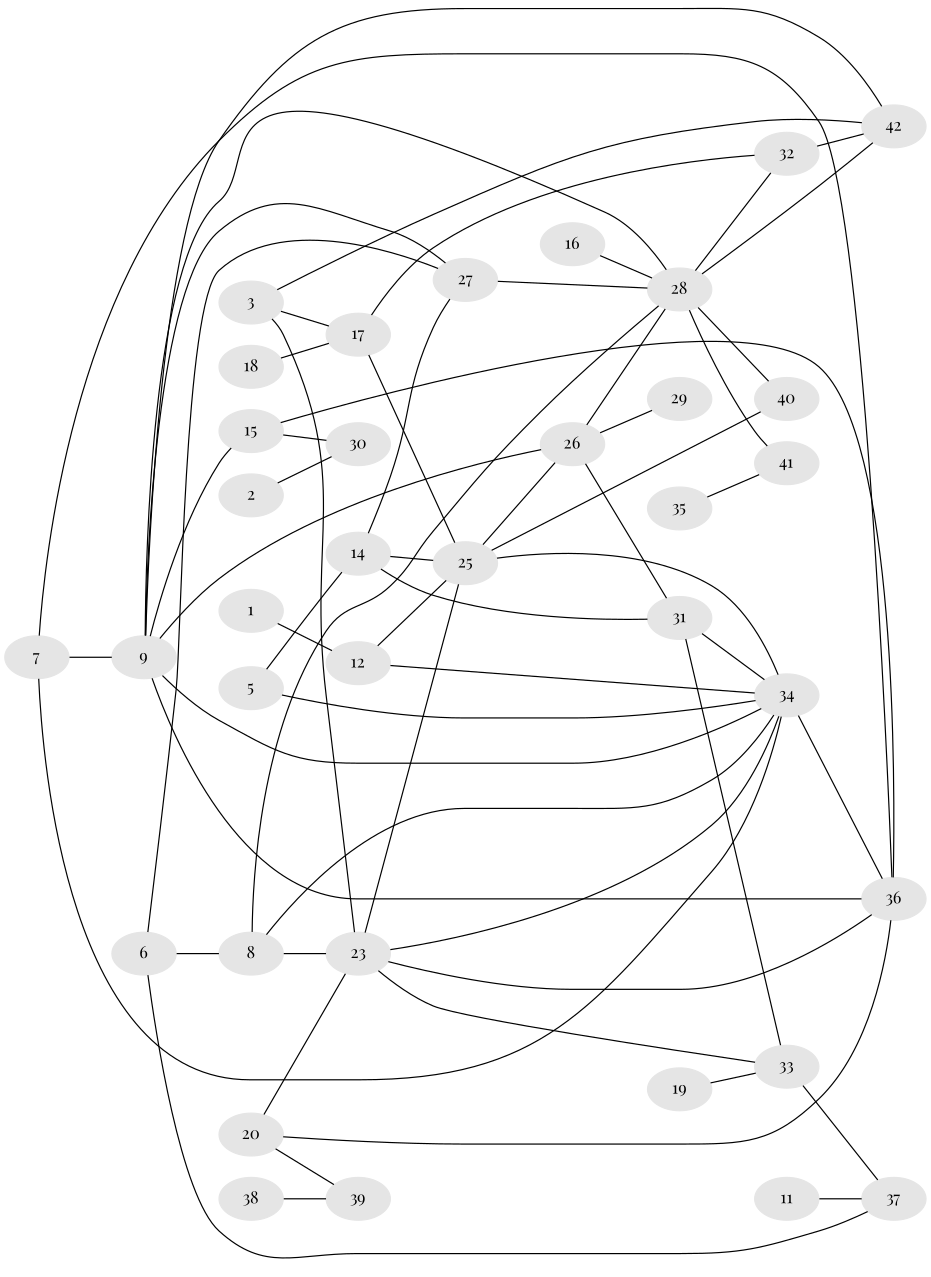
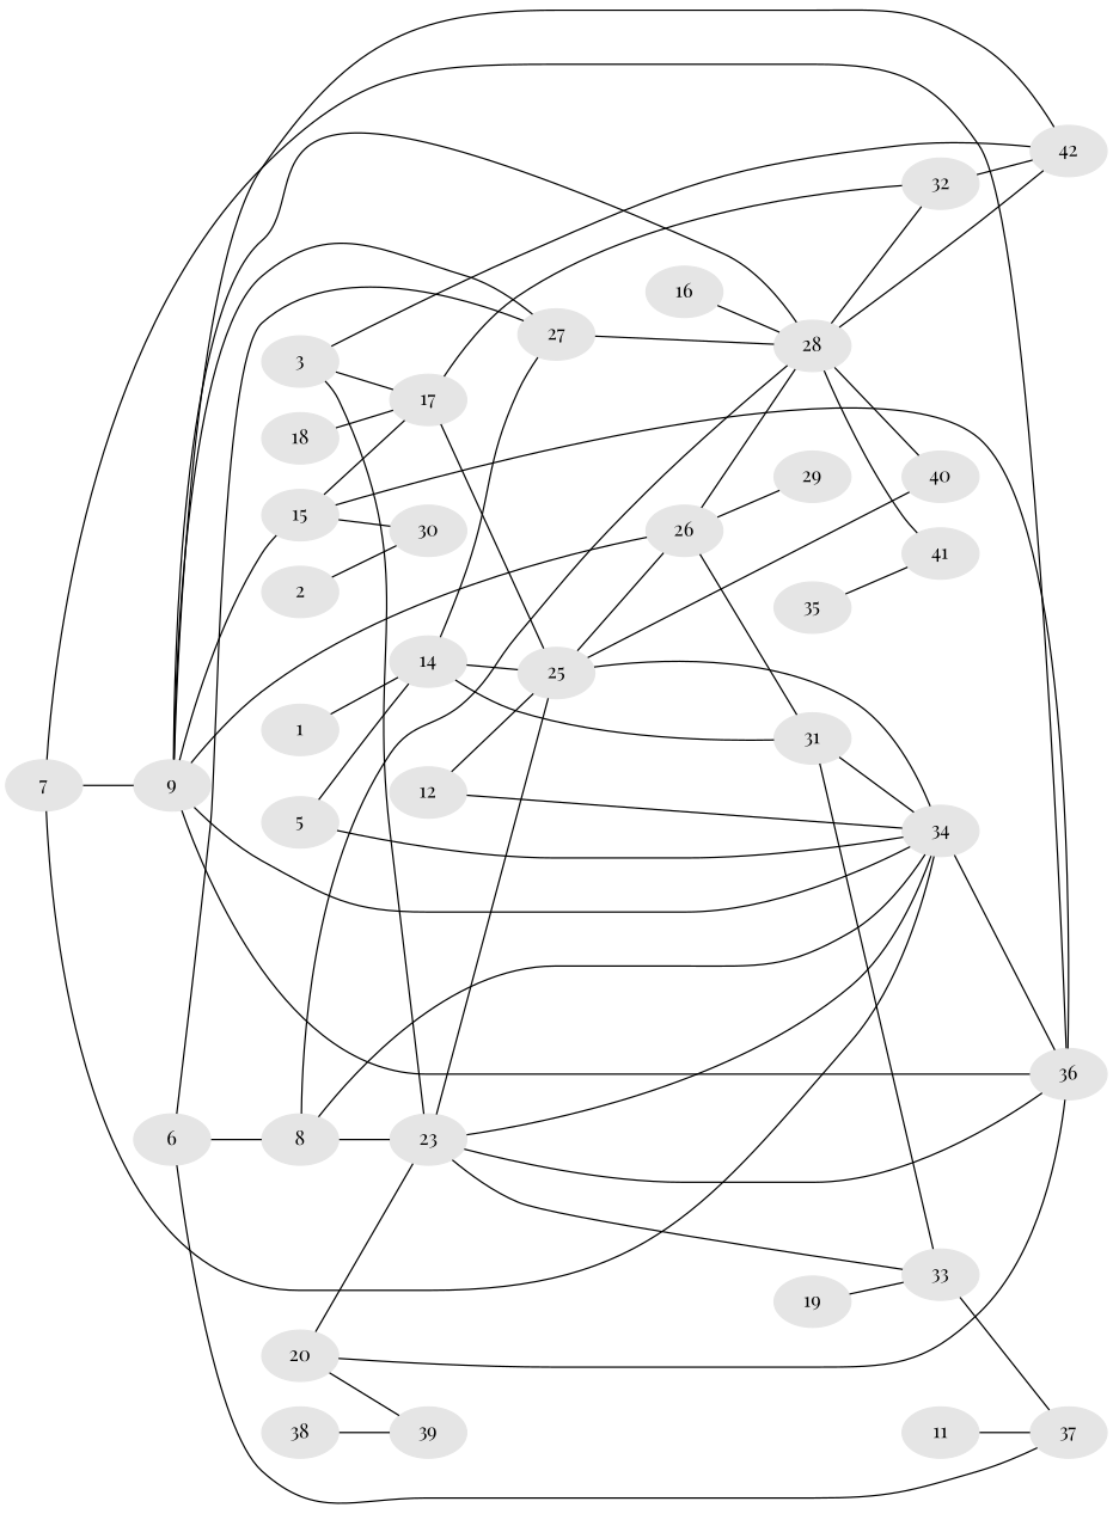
  graph {
    fontname="Playfair Display"
    rankdir=LR
    node [color=gray90 fontname="Playfair Display" style=filled]
    edge [fontname="Playfair Display" weight=1.0]
    1
    12
    34
    25
    2
    30
    3
    17
    23
    42
    32
    36
    33
    5
    14
    27
    31
    6
    8
    37
    28
    7
    9
    15
    26
    40
    41
    29
    11
    n30 [label=18]
    16
    19
    20
    39
    35
    38
-   1 -- 12
+   1 -- 14
    12 -- 34 [weight=3.0]
    12 -- 25
    34 -- 36
    25 -- 34 [weight=2.0]
    25 -- 26
    25 -- 40
    2 -- 30
    3 -- 17
    3 -- 23
    3 -- 42
    17 -- 25
    17 -- 32
    23 -- 34
    23 -- 25 [weight=2.0]
    23 -- 36 [weight=2.0]
    23 -- 33
    32 -- 42
    33 -- 37
    5 -- 34
    5 -- 14
    14 -- 25
    14 -- 27
    14 -- 31
    27 -- 28
    31 -- 34
    31 -- 33
    6 -- 27
    6 -- 8
    6 -- 37
    8 -- 34
    8 -- 23
    8 -- 28 [weight=2.0]
    28 -- 42
    28 -- 32
    28 -- 40
    28 -- 41 [weight=2.0]
    7 -- 34
    7 -- 36
    7 -- 9
    9 -- 34
    9 -- 42
    9 -- 36 [weight=4.0]
    9 -- 27
    9 -- 28
    9 -- 15
    9 -- 26
    15 -- 30
+   15 -- 17
    15 -- 36 [weight=2.0]
    26 -- 31
    26 -- 28
    26 -- 29
    11 -- 37
    n30 -- 17
    16 -- 28
    19 -- 33
    20 -- 23
    20 -- 36
    20 -- 39
    35 -- 41
    38 -- 39
  }
